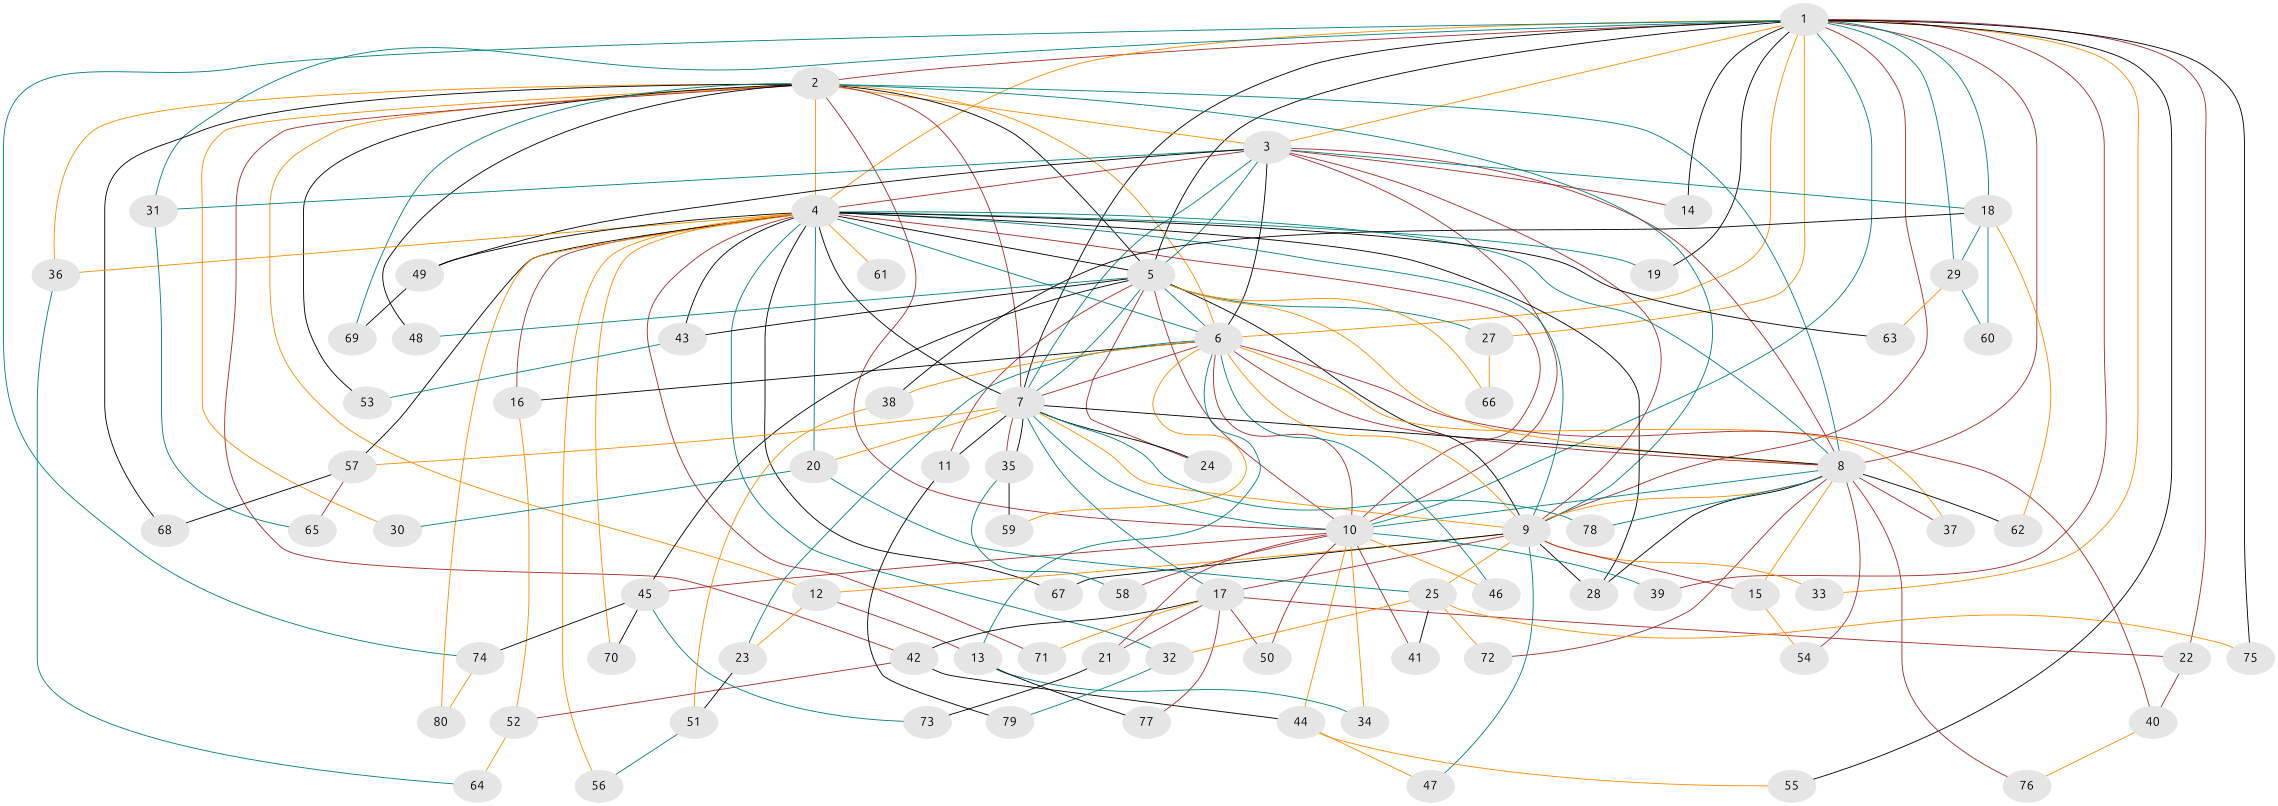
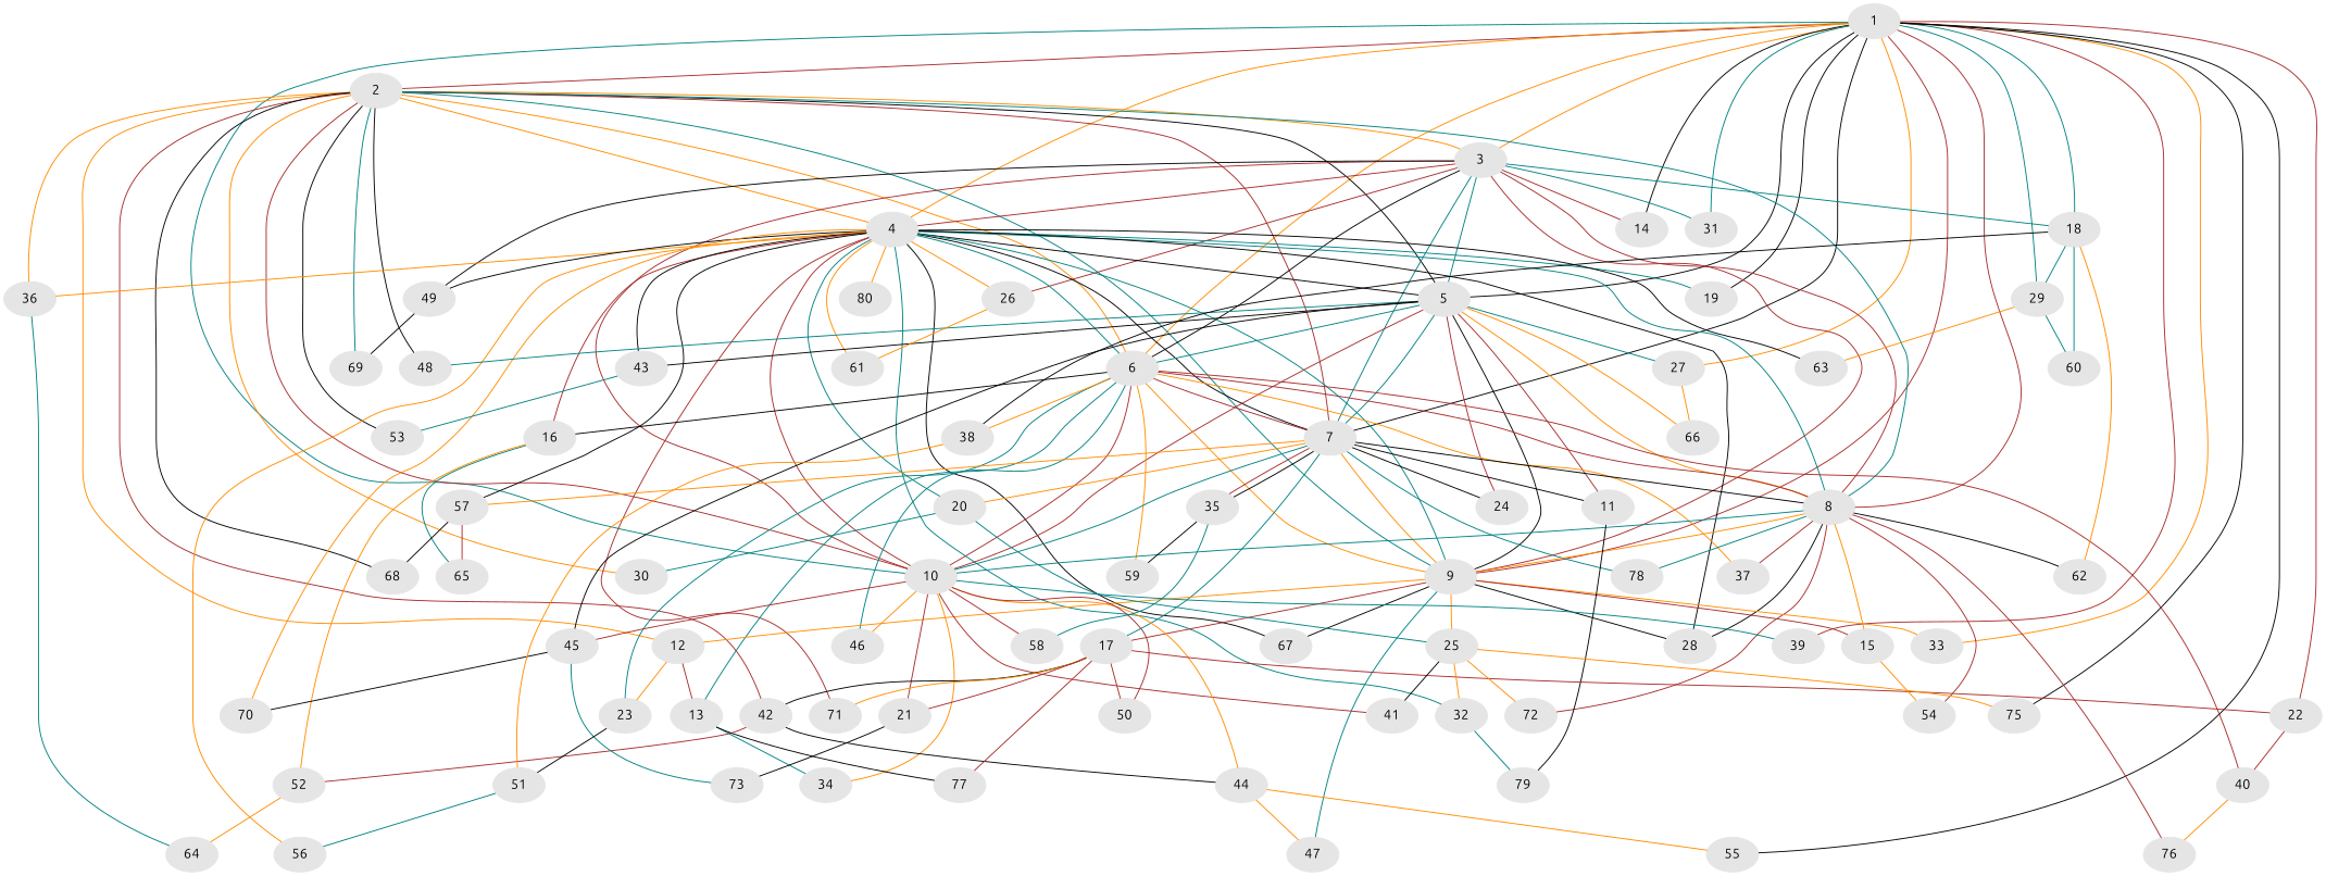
  graph {
    fontname=Ubuntu
    node [color=gray90 fontname=Ubuntu style=filled]
    edge [color=darkorange fontname=Ubuntu]
    1
    2
    3
    4
    5
    6
    7
    8
    9
    10
    14
    18
    19
    22
    27
    29
    31
    33
    39
    55
-   74
    75
    12
    30
    36
    42
    48
    53
    68
    69
+   26
    49
    16
    20
    28
    32
    43
    56
    57
    61
    63
    67
    70
    71
    80
    11
    24
    45
    66
    13
    23
    37
    38
    40
    46
    59
    17
    35
    78
    15
    54
    62
    72
    76
    25
    47
    21
    34
    41
    44
    50
    58
    60
    65
    64
    52
    79
    73
    77
    51
    1 -- 2 [color=brown]
    1 -- 3
    1 -- 4
    1 -- 5 [color=black]
    1 -- 6
    1 -- 7 [color=black]
    1 -- 8 [color=brown]
    1 -- 9 [color=brown]
    1 -- 10 [color=teal]
    1 -- 14 [color=black]
    1 -- 18 [color=teal]
    1 -- 19 [color=black]
    1 -- 22 [color=brown]
    1 -- 27
    1 -- 29 [color=teal]
    1 -- 31 [color=teal]
    1 -- 33
    1 -- 39 [color=brown]
    1 -- 55 [color=black]
-   1 -- 74 [color=teal]
    1 -- 75 [color=black]
    2 -- 3
    2 -- 4
    2 -- 5 [color=black]
    2 -- 6
    2 -- 7 [color=brown]
    2 -- 8 [color=teal]
    2 -- 9 [color=teal]
    2 -- 10 [color=brown]
    2 -- 12
    2 -- 30
    2 -- 36
    2 -- 42 [color=brown]
    2 -- 48 [color=black]
    2 -- 53 [color=black]
    2 -- 68 [color=black]
    2 -- 69 [color=teal]
    3 -- 4 [color=brown]
    3 -- 5 [color=teal]
    3 -- 6 [color=black]
    3 -- 7 [color=teal]
    3 -- 8 [color=brown]
    3 -- 9 [color=brown]
    3 -- 10 [color=brown]
    3 -- 14 [color=brown]
    3 -- 18 [color=teal]
    3 -- 31 [color=teal]
+   3 -- 26 [color=brown]
    3 -- 49 [color=black]
    4 -- 5 [color=black]
    4 -- 6 [color=teal]
    4 -- 7 [color=black]
    4 -- 8 [color=teal]
    4 -- 9 [color=teal]
    4 -- 10 [color=brown]
    4 -- 19 [color=teal]
    4 -- 36
+   4 -- 26
    4 -- 49 [color=black]
    4 -- 16 [color=brown]
    4 -- 20 [color=teal]
    4 -- 28 [color=black]
    4 -- 32 [color=teal]
    4 -- 43 [color=black]
    4 -- 56
    4 -- 57 [color=black]
    4 -- 61
    4 -- 63 [color=black]
    4 -- 67 [color=black]
    4 -- 70
    4 -- 71 [color=brown]
    4 -- 80
    5 -- 6 [color=teal]
    5 -- 7 [color=teal]
    5 -- 8
    5 -- 9 [color=black]
    5 -- 10 [color=brown]
    5 -- 27 [color=teal]
    5 -- 48 [color=teal]
    5 -- 43 [color=black]
    5 -- 11 [color=brown]
    5 -- 24 [color=brown]
    5 -- 45 [color=black]
    5 -- 66
    6 -- 7 [color=brown]
    6 -- 8 [color=brown]
    6 -- 9
    6 -- 10 [color=brown]
    6 -- 16 [color=black]
    6 -- 13 [color=teal]
    6 -- 23 [color=teal]
    6 -- 37
    6 -- 38
    6 -- 40 [color=brown]
    6 -- 46 [color=teal]
    6 -- 59
    7 -- 8 [color=black]
    7 -- 9
    7 -- 10 [color=teal]
    7 -- 20
    7 -- 57
    7 -- 11 [color=black]
    7 -- 24 [color=black]
    7 -- 17 [color=teal]
    7 -- 35 [color=brown]
    7 -- 35 [color=black]
    7 -- 78 [color=teal]
    8 -- 9
    8 -- 10 [color=teal]
    8 -- 28 [color=black]
    8 -- 37 [color=brown]
    8 -- 78 [color=teal]
    8 -- 15
    8 -- 54 [color=brown]
    8 -- 62 [color=black]
    8 -- 72 [color=brown]
    8 -- 76 [color=brown]
    9 -- 33
    9 -- 12
    9 -- 28 [color=black]
    9 -- 67 [color=black]
    9 -- 17 [color=brown]
    9 -- 15 [color=brown]
    9 -- 25
    9 -- 47 [color=teal]
    10 -- 39 [color=teal]
    10 -- 45 [color=brown]
    10 -- 46
    10 -- 21 [color=brown]
    10 -- 34
    10 -- 41 [color=brown]
    10 -- 44
    10 -- 50 [color=brown]
    10 -- 58 [color=brown]
    18 -- 29 [color=teal]
    18 -- 38 [color=black]
    18 -- 62
    18 -- 60 [color=teal]
    22 -- 40 [color=brown]
    27 -- 66
    29 -- 63
    29 -- 60 [color=teal]
-   31 -- 65 [color=teal]
-   74 -- 80
+   16 -- 65 [color=teal]
    12 -- 13 [color=brown]
    12 -- 23
    36 -- 64 [color=teal]
    42 -- 44 [color=black]
    42 -- 52 [color=brown]
+   26 -- 61
    49 -- 69 [color=black]
    16 -- 52
    20 -- 30 [color=teal]
    20 -- 25 [color=teal]
    32 -- 79 [color=teal]
    43 -- 53 [color=teal]
    57 -- 68 [color=black]
    57 -- 65 [color=brown]
    11 -- 79 [color=black]
-   45 -- 74 [color=black]
    45 -- 70 [color=black]
    45 -- 73 [color=teal]
    13 -- 34 [color=teal]
    13 -- 77 [color=black]
    23 -- 51 [color=black]
    38 -- 51
    40 -- 76
    17 -- 22 [color=brown]
    17 -- 42 [color=black]
    17 -- 71
    17 -- 21 [color=brown]
    17 -- 50 [color=brown]
    17 -- 77 [color=brown]
    35 -- 59 [color=black]
    35 -- 58 [color=teal]
    15 -- 54
    25 -- 75
    25 -- 32
    25 -- 72
    25 -- 41 [color=black]
    21 -- 73 [color=black]
    44 -- 55
    44 -- 47
    52 -- 64
    51 -- 56 [color=teal]
  }
